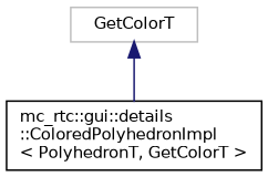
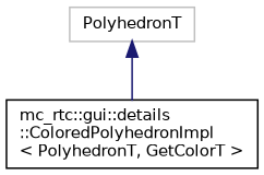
  digraph {
    rankdir=TB
    node [fillcolor=white fontname=Helvetica fontsize=10 shape=record style=filled]
-   n1 [color=grey75 height=0.2 label=GetColorT width=0.4]
+   n1 [color=grey75 height=0.2 label=PolyhedronT width=0.4]
    n2 [color=black height=0.2 label="mc_rtc::gui::details\l::ColoredPolyhedronImpl\l\< PolyhedronT, GetColorT \>" width=0.4]
    n1 -> n2 [color=midnightblue dir=back fontname=Helvetica fontsize=10 labelfontname=Helvetica labelfontsize=10 style=solid]
  }
